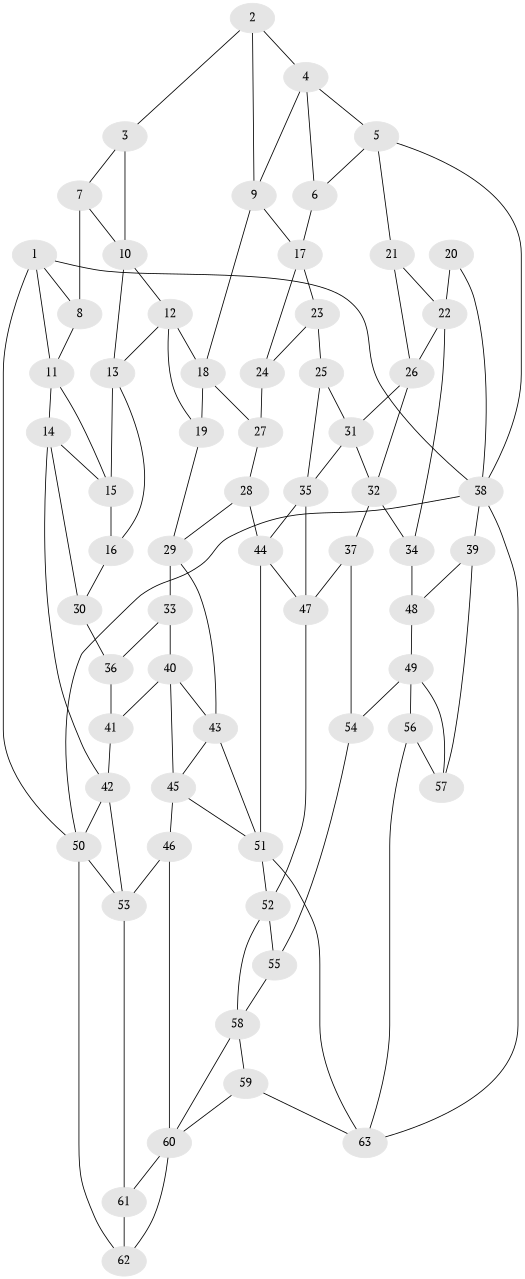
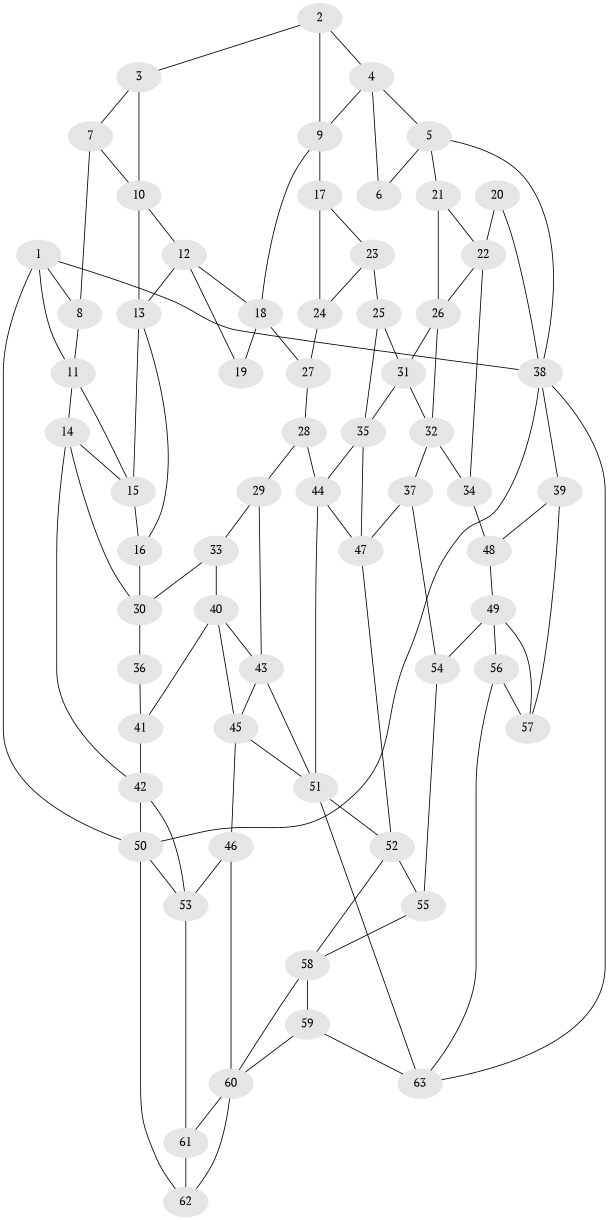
  graph {
    fontname="PT Serif"
    node [color=gray90 fontname="PT Serif" style=filled]
    edge [fontname="PT Serif" weight=1.0]
    1
    8
    11
    38
    50
    14
    15
    39
    63
    53
    62
    2
    3
    4
    9
    7
    10
    5
    6
    17
    18
    12
    13
    21
    22
    26
    23
    24
    19
    27
    16
    30
    42
    29
    36
    25
    28
    33
    43
    20
    34
    31
    32
    48
    35
    44
    47
    37
    51
    40
    45
    41
    54
    49
    52
    55
    57
    46
    61
    60
    58
    56
    59
    1 -- 8
    1 -- 11
    1 -- 38
    1 -- 50
    8 -- 11
    11 -- 14
    11 -- 15
    38 -- 50
    38 -- 39
    38 -- 63
    50 -- 53
    50 -- 62
    14 -- 15
    14 -- 30
    14 -- 42
    15 -- 16
    39 -- 48
    39 -- 57
    53 -- 61
    2 -- 3
    2 -- 4
    2 -- 9
    3 -- 7
    3 -- 10
    4 -- 9
    4 -- 5
    4 -- 6
    9 -- 17
    9 -- 18
    7 -- 8 [weight=2.0]
    7 -- 10
    10 -- 12
    10 -- 13
    5 -- 38
    5 -- 6
    5 -- 21
-   6 -- 17
    17 -- 23
    17 -- 24
    18 -- 19
    18 -- 27
    12 -- 18
    12 -- 13
    12 -- 19
    13 -- 15
    13 -- 16
    21 -- 22
    21 -- 26
    22 -- 26
    22 -- 34
    26 -- 31
    26 -- 32
    23 -- 24
    23 -- 25 [weight=2.0]
    24 -- 27 [weight=2.0]
-   19 -- 29
    27 -- 28
    16 -- 30
    30 -- 36 [weight=2.0]
    42 -- 50
    42 -- 53
    29 -- 33
    29 -- 43
    36 -- 41
    25 -- 31
    25 -- 35
    28 -- 29
    28 -- 44
-   33 -- 36
+   33 -- 30
    33 -- 40
    43 -- 51
    43 -- 45
    20 -- 38
    20 -- 22 [weight=2.0]
    34 -- 48 [weight=2.0]
    31 -- 32
    31 -- 35
    32 -- 34
    32 -- 37
    48 -- 49
    35 -- 44
    35 -- 47
    44 -- 47
    44 -- 51
    47 -- 52
    37 -- 47
    37 -- 54 [weight=2.0]
    51 -- 63
    51 -- 52
    40 -- 43
    40 -- 45
    40 -- 41
    45 -- 51
    45 -- 46
    41 -- 42
    54 -- 55
    49 -- 54
    49 -- 57
    49 -- 56
    52 -- 55
    52 -- 58
    55 -- 58
    46 -- 53
    46 -- 60
    61 -- 62
    60 -- 62
    60 -- 61 [weight=2.0]
    58 -- 60
    58 -- 59
    56 -- 63
    56 -- 57 [weight=2.0]
    59 -- 63
    59 -- 60
  }
